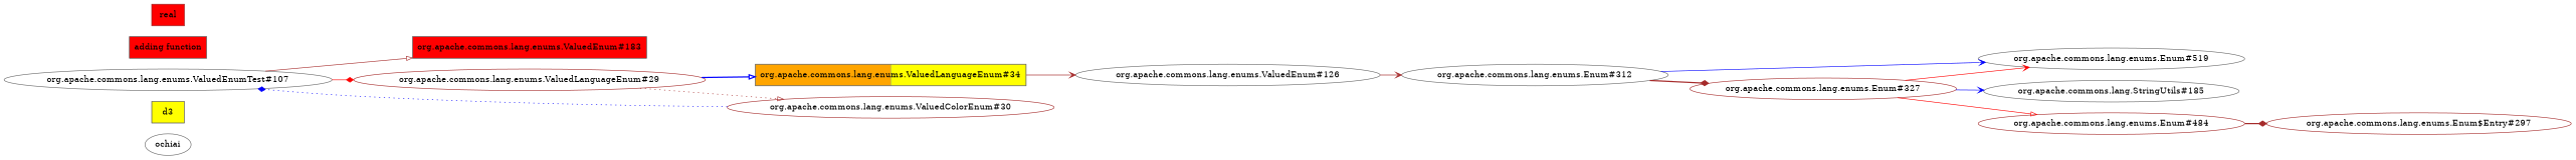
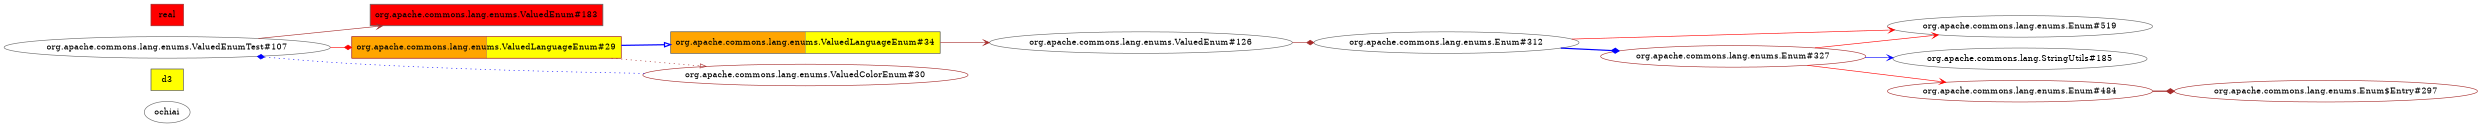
  digraph {
    rankdir=LR
    node [color=gray40]
    edge [arrowhead=vee color=brown]
    ochiai [fillcolor=yellow shape=ellipse style=striped]
    n2 [fillcolor=yellow label=d3 shape=box style=striped]
    "org.apache.commons.lang.enums.ValuedEnum#183" [fillcolor=red shape=box style=striped]
    "org.apache.commons.lang.enums.ValuedEnumTest#107" [fillcolor=green shape=ellipse style=striped]
-   "org.apache.commons.lang.enums.ValuedLanguageEnum#29" [color=brown fillcolor="orange:yellow" shape=ellipse style=striped]
+   "org.apache.commons.lang.enums.ValuedLanguageEnum#29" [color=brown fillcolor="orange:yellow" shape=box style=striped]
    "org.apache.commons.lang.enums.ValuedLanguageEnum#34" [fillcolor="orange:yellow" shape=box style=striped]
    "org.apache.commons.lang.enums.ValuedColorEnum#30" [color=brown]
-   "adding function" [fillcolor=red shape=box style=striped]
    "org.apache.commons.lang.enums.ValuedEnum#126"
    "org.apache.commons.lang.enums.Enum#312"
    real [color=brown fillcolor=red shape=box style=striped]
    "org.apache.commons.lang.enums.Enum#327" [color=brown]
    "org.apache.commons.lang.enums.Enum#519"
    "org.apache.commons.lang.StringUtils#185"
    "org.apache.commons.lang.enums.Enum#484" [color=brown]
    "org.apache.commons.lang.enums.Enum$Entry#297" [color=brown]
-   "org.apache.commons.lang.enums.ValuedEnumTest#107" -> "org.apache.commons.lang.enums.ValuedEnum#183" [arrowhead=onormal]
+   "org.apache.commons.lang.enums.ValuedEnumTest#107" -> "org.apache.commons.lang.enums.ValuedEnum#183"
    "org.apache.commons.lang.enums.ValuedEnumTest#107" -> "org.apache.commons.lang.enums.ValuedLanguageEnum#29" [arrowhead=diamond color=red]
    "org.apache.commons.lang.enums.ValuedLanguageEnum#29" -> "org.apache.commons.lang.enums.ValuedLanguageEnum#34" [arrowhead=onormal color=blue style=bold]
    "org.apache.commons.lang.enums.ValuedLanguageEnum#29" -> "org.apache.commons.lang.enums.ValuedColorEnum#30" [arrowhead=onormal style=dotted]
    "org.apache.commons.lang.enums.ValuedLanguageEnum#34" -> "org.apache.commons.lang.enums.ValuedEnum#126"
    "org.apache.commons.lang.enums.ValuedColorEnum#30" -> "org.apache.commons.lang.enums.ValuedEnumTest#107" [arrowhead=diamond color=blue style=dotted]
-   "org.apache.commons.lang.enums.ValuedEnum#126" -> "org.apache.commons.lang.enums.Enum#312"
-   "org.apache.commons.lang.enums.Enum#312" -> "org.apache.commons.lang.enums.Enum#327" [arrowhead=diamond style=bold]
-   "org.apache.commons.lang.enums.Enum#312" -> "org.apache.commons.lang.enums.Enum#519" [color=blue]
+   "org.apache.commons.lang.enums.ValuedEnum#126" -> "org.apache.commons.lang.enums.Enum#312" [arrowhead=diamond]
+   "org.apache.commons.lang.enums.Enum#312" -> "org.apache.commons.lang.enums.Enum#327" [arrowhead=diamond color=blue style=bold]
+   "org.apache.commons.lang.enums.Enum#312" -> "org.apache.commons.lang.enums.Enum#519" [color=red]
    "org.apache.commons.lang.enums.Enum#327" -> "org.apache.commons.lang.enums.Enum#519" [color=red]
    "org.apache.commons.lang.enums.Enum#327" -> "org.apache.commons.lang.StringUtils#185" [color=blue]
-   "org.apache.commons.lang.enums.Enum#327" -> "org.apache.commons.lang.enums.Enum#484" [arrowhead=onormal color=red]
+   "org.apache.commons.lang.enums.Enum#327" -> "org.apache.commons.lang.enums.Enum#484" [color=red]
    "org.apache.commons.lang.enums.Enum#484" -> "org.apache.commons.lang.enums.Enum$Entry#297" [arrowhead=diamond style=bold]
  }
